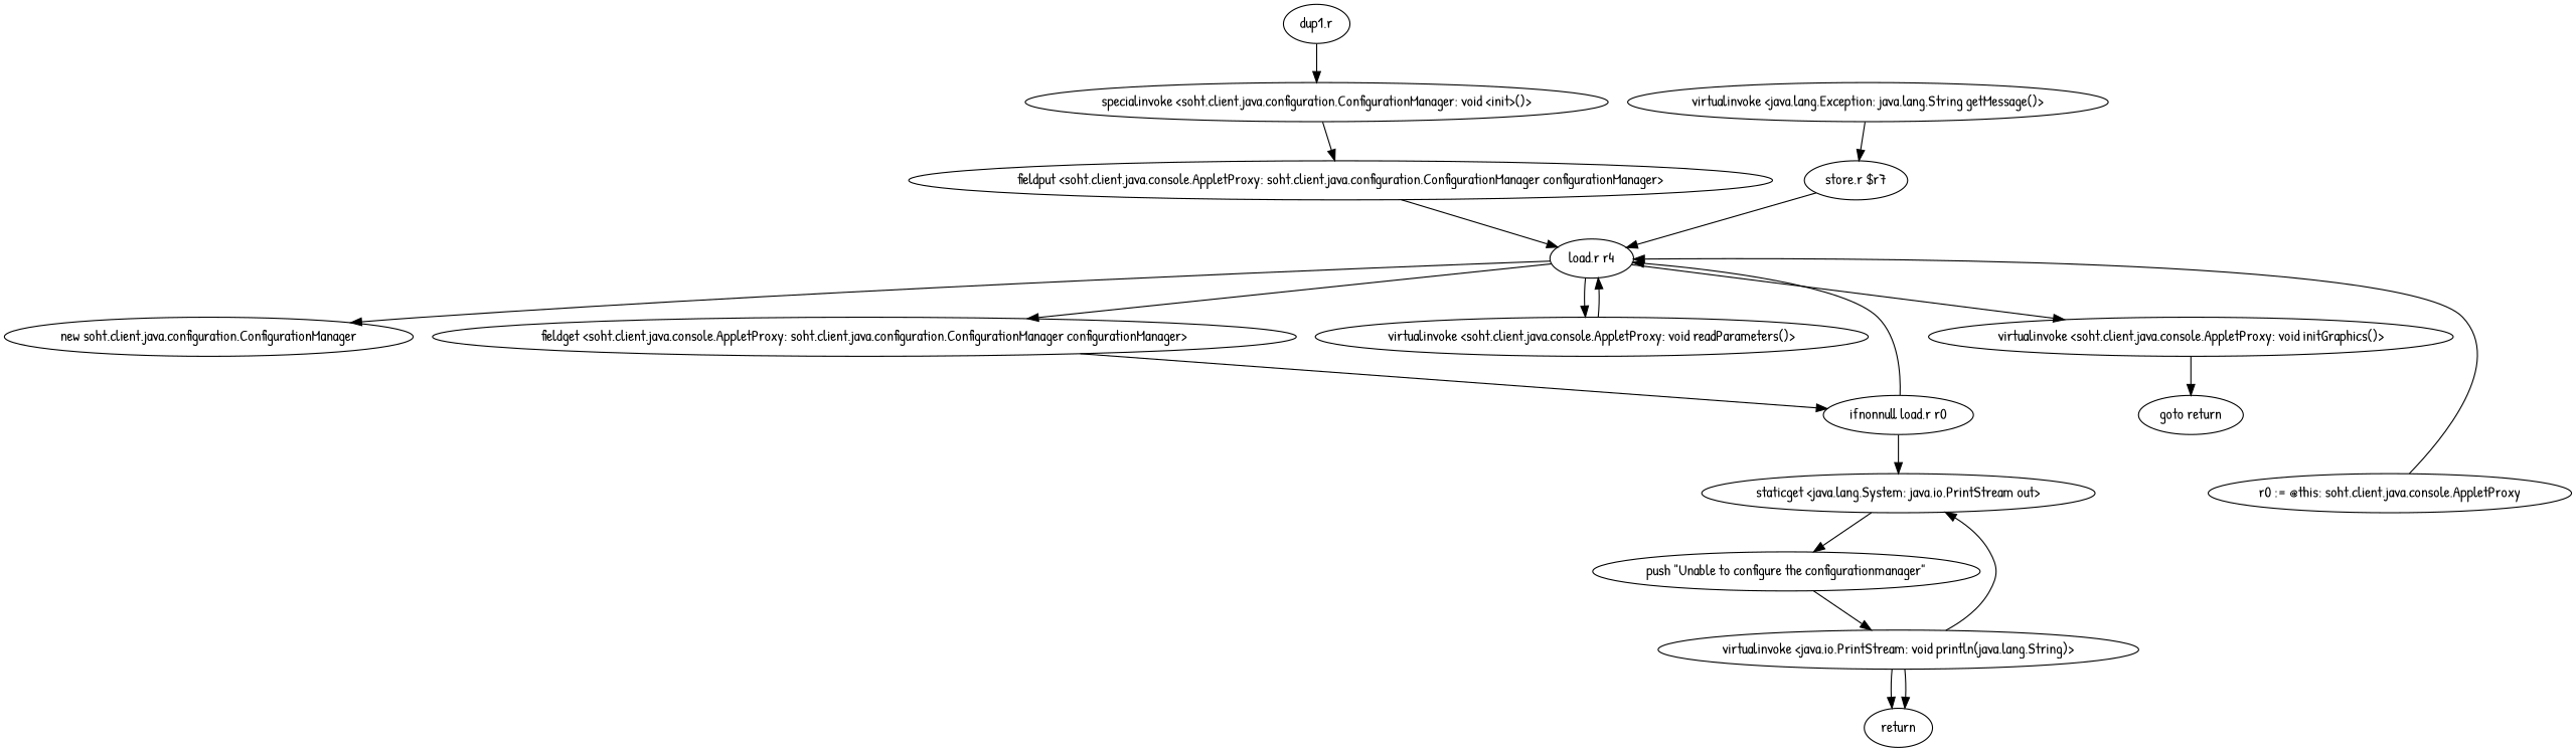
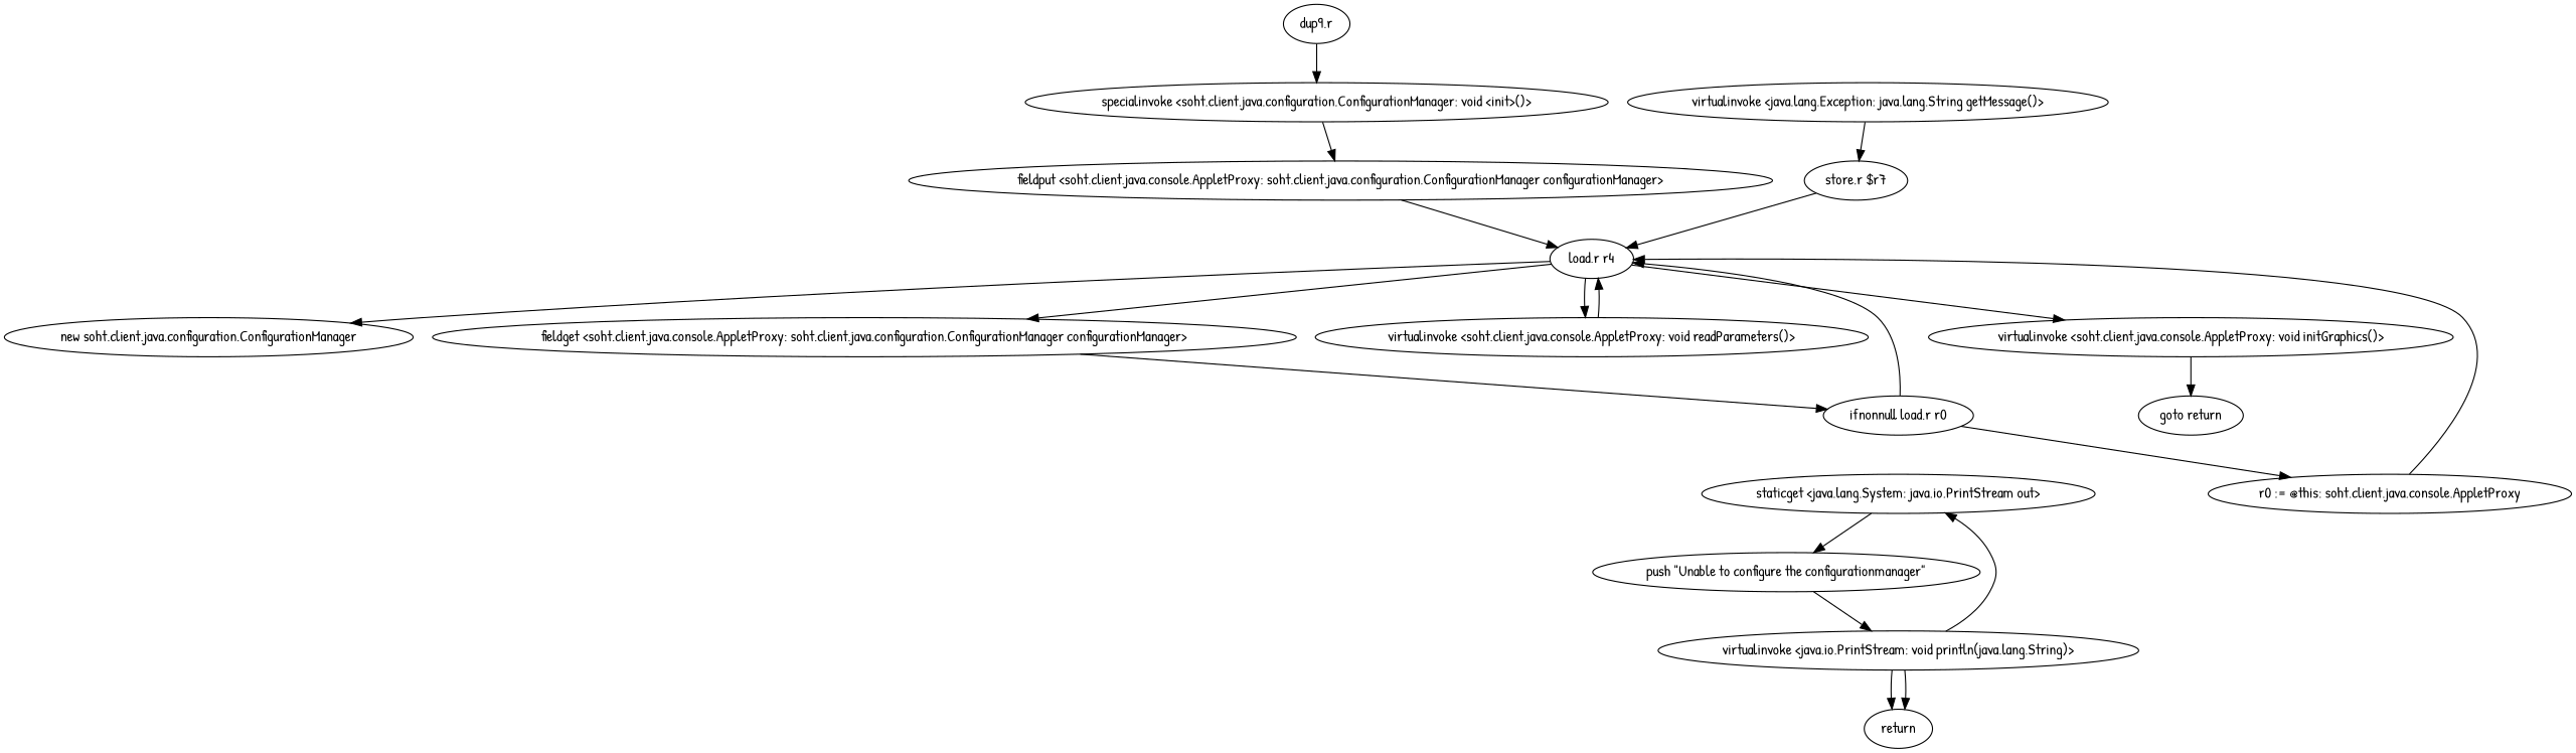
  digraph {
    fontname="Patrick Hand"
    node [fontname="Patrick Hand"]
    edge [fontname="Patrick Hand"]
    n1 [label="load.r r4"]
    "r0 := @this: soht.client.java.console.AppletProxy"
    "new soht.client.java.configuration.ConfigurationManager"
    "fieldget <soht.client.java.console.AppletProxy: soht.client.java.configuration.ConfigurationManager configurationManager>"
    "virtualinvoke <soht.client.java.console.AppletProxy: void readParameters()>"
    "virtualinvoke <soht.client.java.console.AppletProxy: void initGraphics()>"
    "ifnonnull load.r r0"
    "goto return"
-   "dup1.r"
+   "dup1.r" [label="dup9.r"]
    "specialinvoke <soht.client.java.configuration.ConfigurationManager: void <init>()>"
    "fieldput <soht.client.java.console.AppletProxy: soht.client.java.configuration.ConfigurationManager configurationManager>"
    "staticget <java.lang.System: java.io.PrintStream out>"
    "push \"Unable to configure the configurationmanager\""
    "virtualinvoke <java.io.PrintStream: void println(java.lang.String)>"
    return
    "virtualinvoke <java.lang.Exception: java.lang.String getMessage()>"
    "store.r $r7"
    n1 -> "new soht.client.java.configuration.ConfigurationManager"
    n1 -> "fieldget <soht.client.java.console.AppletProxy: soht.client.java.configuration.ConfigurationManager configurationManager>"
    n1 -> "virtualinvoke <soht.client.java.console.AppletProxy: void readParameters()>"
    n1 -> "virtualinvoke <soht.client.java.console.AppletProxy: void initGraphics()>"
    "r0 := @this: soht.client.java.console.AppletProxy" -> n1
    "fieldget <soht.client.java.console.AppletProxy: soht.client.java.configuration.ConfigurationManager configurationManager>" -> "ifnonnull load.r r0"
    "virtualinvoke <soht.client.java.console.AppletProxy: void readParameters()>" -> n1
    "virtualinvoke <soht.client.java.console.AppletProxy: void initGraphics()>" -> "goto return"
    "ifnonnull load.r r0" -> n1
-   "ifnonnull load.r r0" -> "staticget <java.lang.System: java.io.PrintStream out>"
+   "ifnonnull load.r r0" -> "r0 := @this: soht.client.java.console.AppletProxy"
    "dup1.r" -> "specialinvoke <soht.client.java.configuration.ConfigurationManager: void <init>()>"
    "specialinvoke <soht.client.java.configuration.ConfigurationManager: void <init>()>" -> "fieldput <soht.client.java.console.AppletProxy: soht.client.java.configuration.ConfigurationManager configurationManager>"
    "fieldput <soht.client.java.console.AppletProxy: soht.client.java.configuration.ConfigurationManager configurationManager>" -> n1
    "staticget <java.lang.System: java.io.PrintStream out>" -> "push \"Unable to configure the configurationmanager\""
    "push \"Unable to configure the configurationmanager\"" -> "virtualinvoke <java.io.PrintStream: void println(java.lang.String)>"
    "virtualinvoke <java.io.PrintStream: void println(java.lang.String)>" -> "staticget <java.lang.System: java.io.PrintStream out>"
    "virtualinvoke <java.io.PrintStream: void println(java.lang.String)>" -> return
    "virtualinvoke <java.io.PrintStream: void println(java.lang.String)>" -> return
    "virtualinvoke <java.lang.Exception: java.lang.String getMessage()>" -> "store.r $r7"
    "store.r $r7" -> n1
  }
